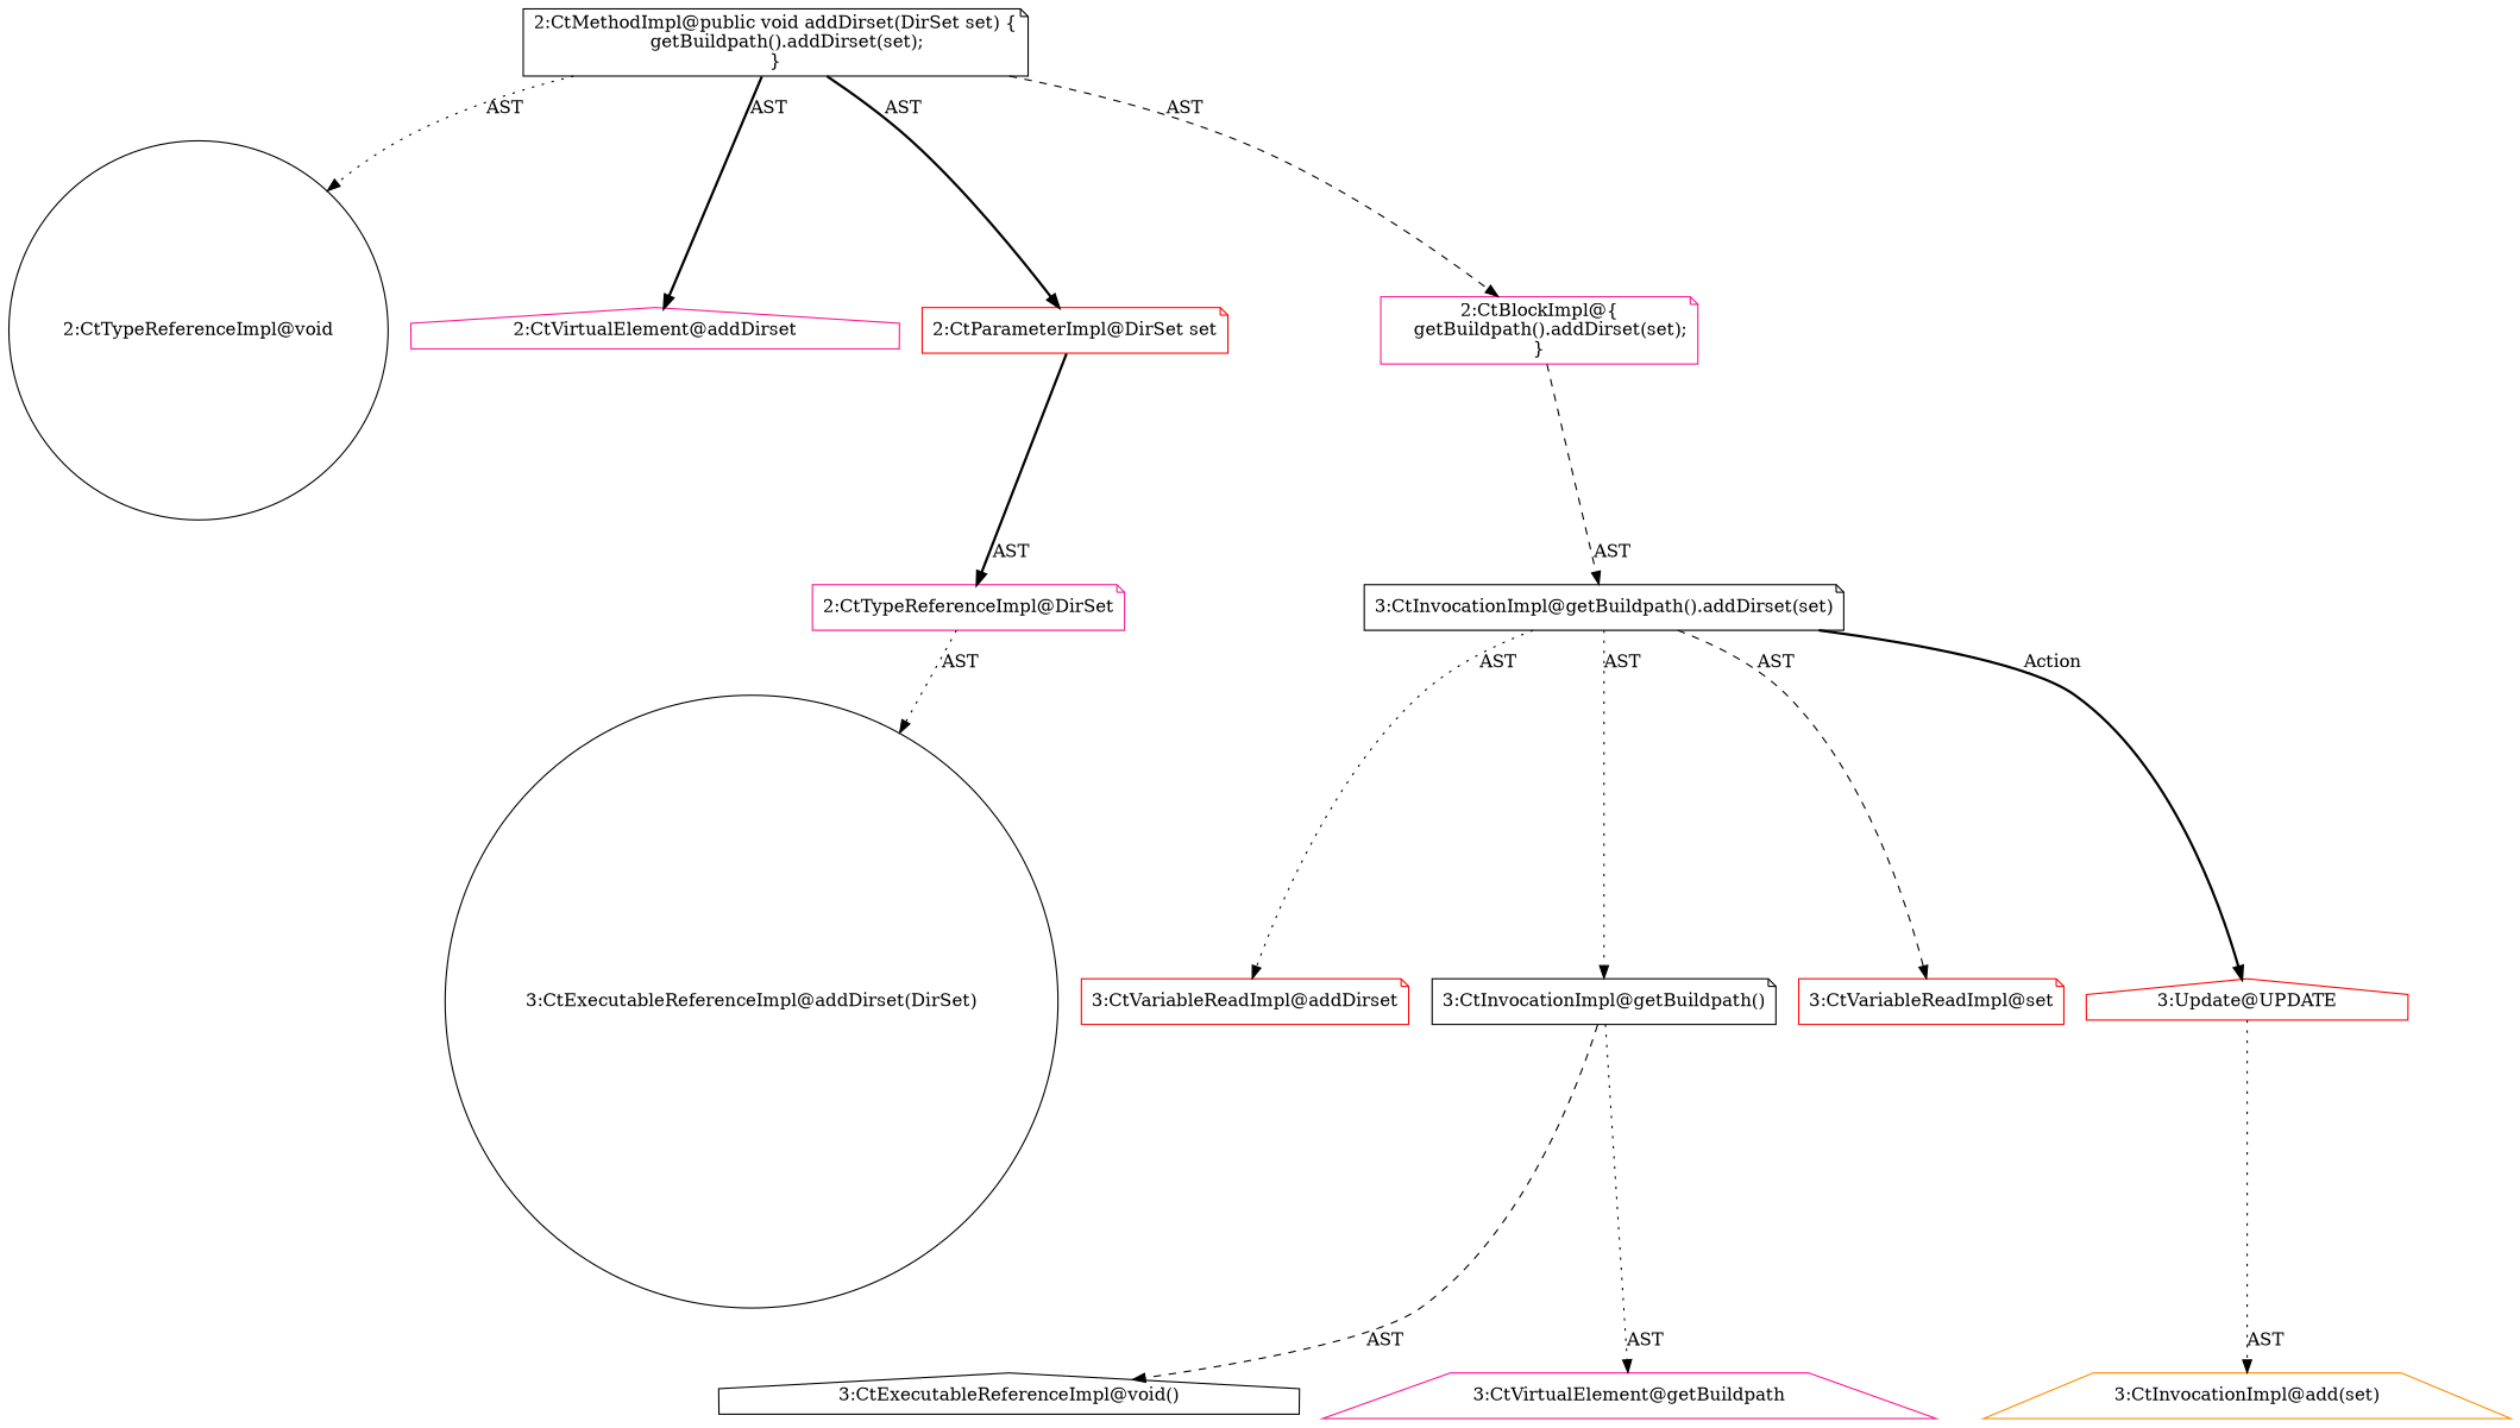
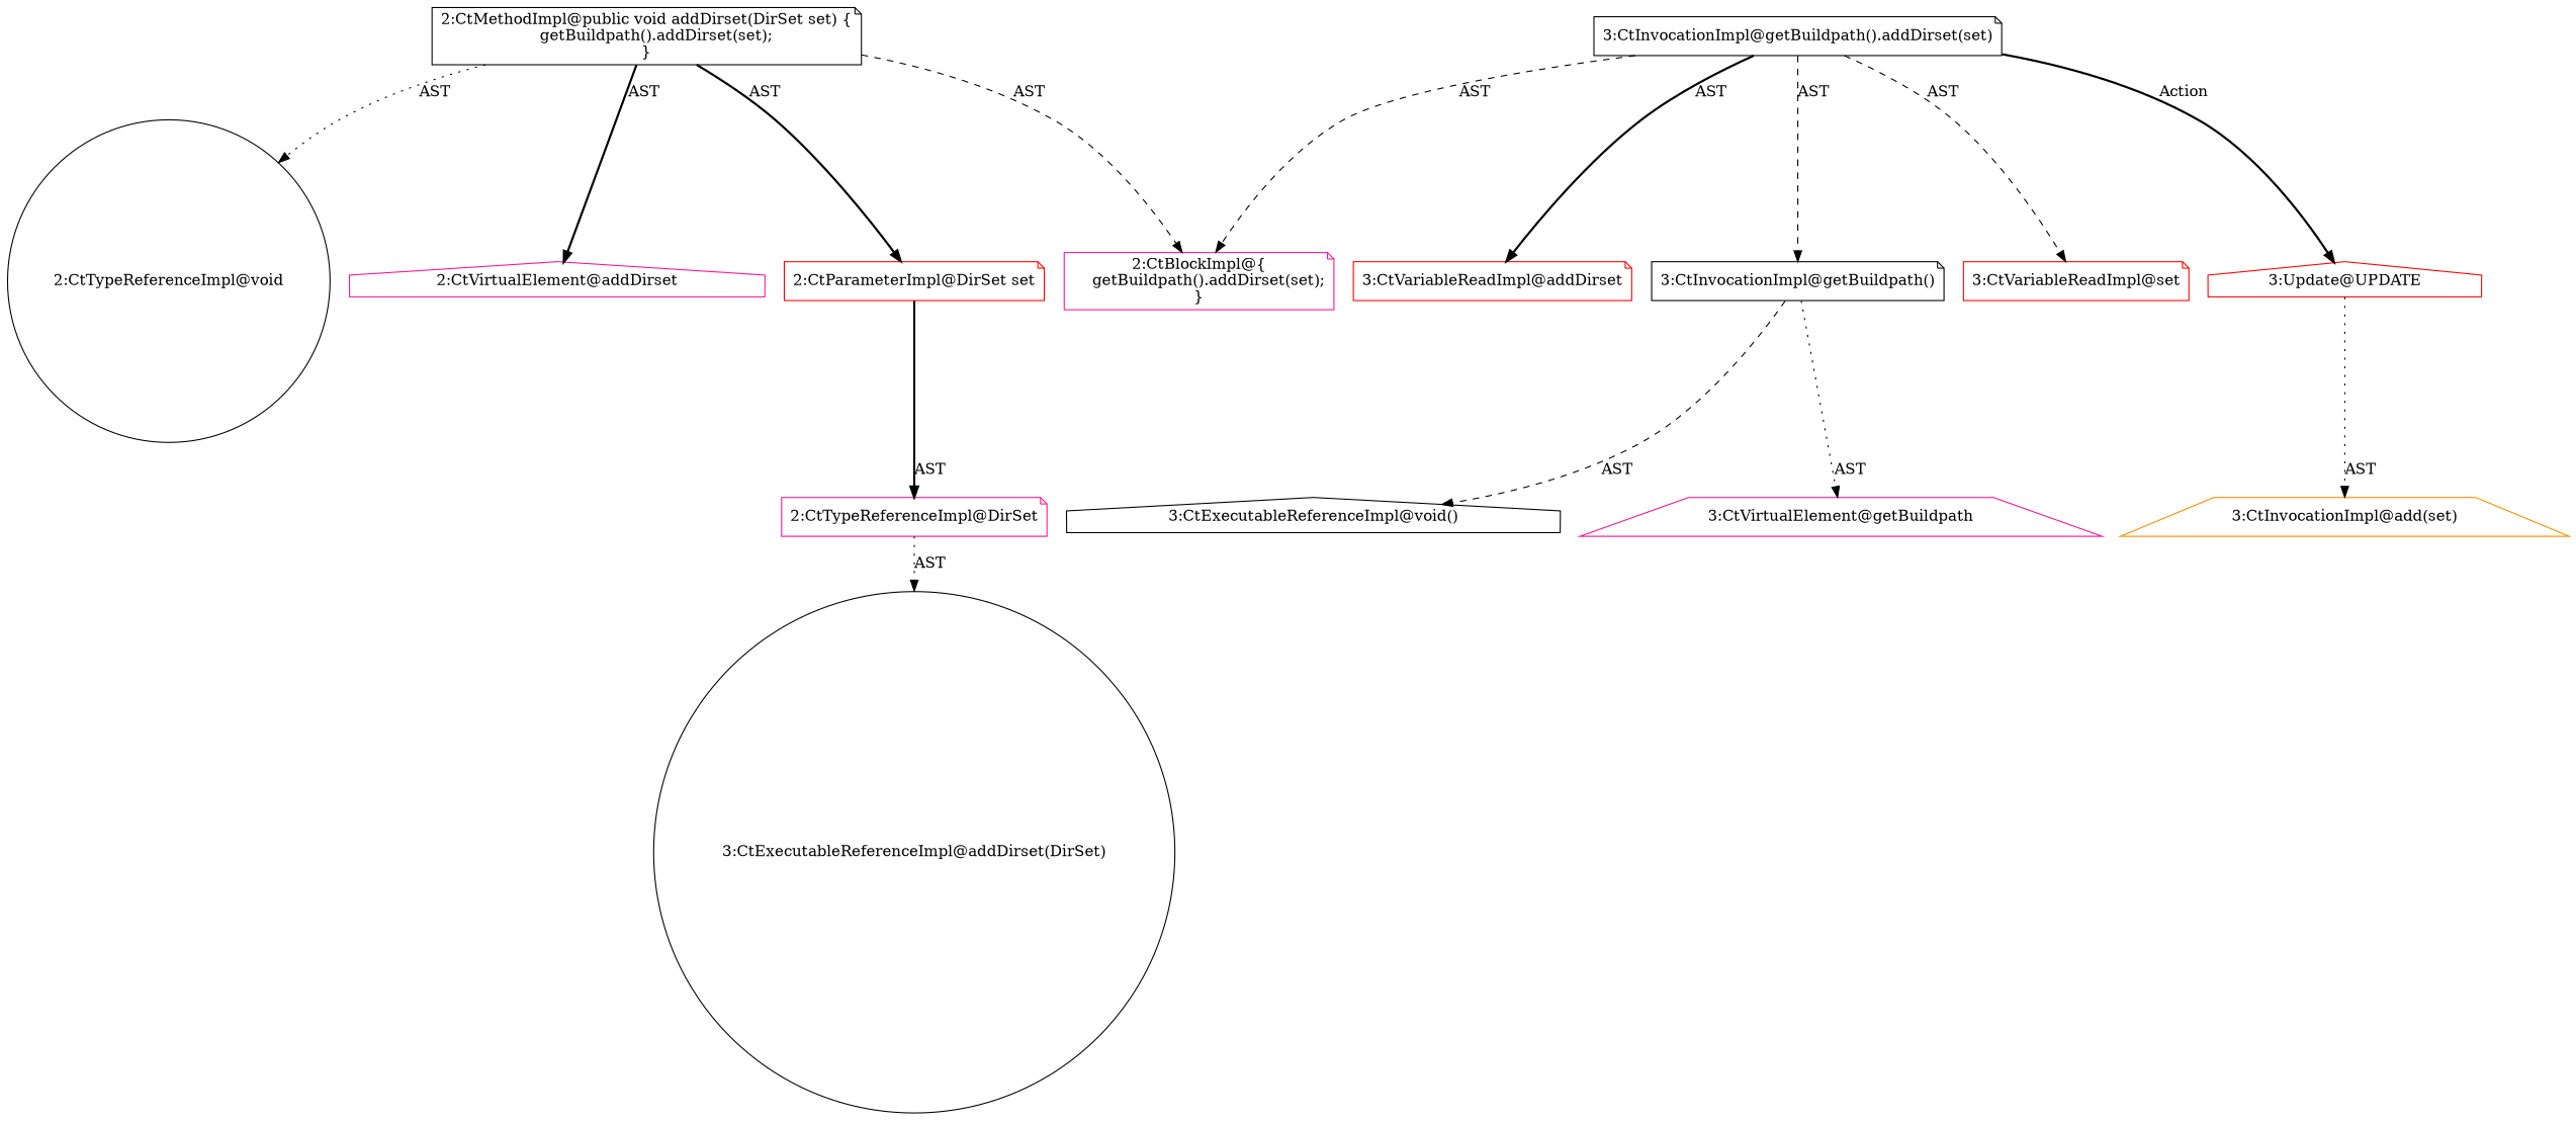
  digraph {
    node [color=black shape=note]
    edge [style=dotted]
    n1 [label="2:CtTypeReferenceImpl@void" shape=circle]
    n2 [color=deeppink label="2:CtVirtualElement@addDirset" shape=house]
    n3 [color=red label="2:CtParameterImpl@DirSet set"]
    n4 [color=deeppink label="2:CtTypeReferenceImpl@DirSet"]
    n5 [label="3:CtExecutableReferenceImpl@addDirset(DirSet)" shape=circle]
    n6 [color=red label="3:CtVariableReadImpl@addDirset"]
    n7 [label="3:CtExecutableReferenceImpl@void()" shape=house]
    n8 [color=deeppink label="3:CtVirtualElement@getBuildpath" shape=trapezium]
    n9 [label="3:CtInvocationImpl@getBuildpath()"]
    n10 [color=red label="3:CtVariableReadImpl@set"]
    n11 [label="3:CtInvocationImpl@getBuildpath().addDirset(set)"]
    n12 [color=red label="3:Update@UPDATE" shape=house]
    n13 [color=darkorange label="3:CtInvocationImpl@add(set)" shape=trapezium]
    n14 [color=deeppink label="2:CtBlockImpl@\{\n    getBuildpath().addDirset(set);\n\}"]
    n15 [label="2:CtMethodImpl@public void addDirset(DirSet set) \{\n    getBuildpath().addDirset(set);\n\}"]
    n3 -> n4 [label=AST style=bold]
    n4 -> n5 [label=AST]
    n9 -> n7 [label=AST style=dashed]
    n9 -> n8 [label=AST]
-   n11 -> n6 [label=AST]
-   n11 -> n9 [label=AST]
+   n11 -> n6 [label=AST style=bold]
+   n11 -> n9 [label=AST style=dashed]
    n11 -> n10 [label=AST style=dashed]
    n11 -> n12 [label=Action style=bold]
    n12 -> n13 [label=AST]
-   n14 -> n11 [label=AST style=dashed]
+   n11 -> n14 [label=AST style=dashed]
    n15 -> n1 [label=AST]
    n15 -> n2 [label=AST style=bold]
    n15 -> n3 [label=AST style=bold]
    n15 -> n14 [label=AST style=dashed]
  }
